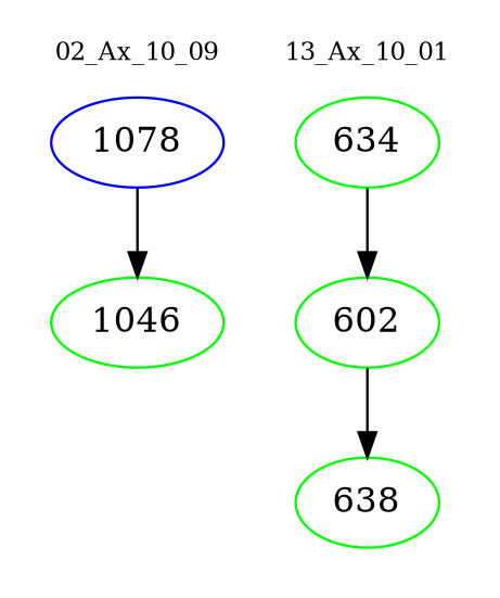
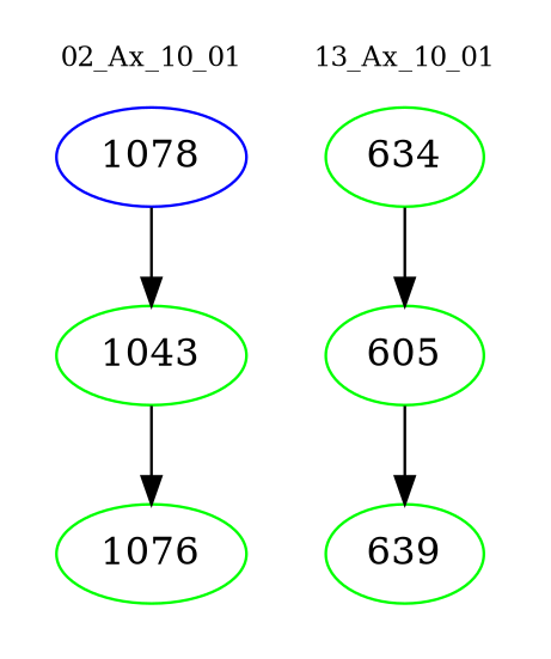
  digraph {
    node [color=green]
    edge [color=black]
    n1 [color=blue label=1078]
-   n2 [label=1046]
+   n2 [label=1043]
+   n3 [label=1076]
    n4 [label=634]
-   n5 [label=602]
-   n6 [label=638]
+   n5 [label=605]
+   n6 [label=639]
    subgraph cluster_1 {
      color=white
      fontsize=10
-     label="02_Ax_10_09"
+     label="02_Ax_10_01"
      n1
      n2
+     n3
    }
    subgraph cluster_2 {
      color=white
      fontsize=10
      label="13_Ax_10_01"
      n4
      n5
      n6
    }
    n1 -> n2
+   n2 -> n3
    n4 -> n5
    n5 -> n6
  }
